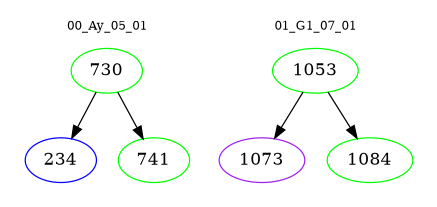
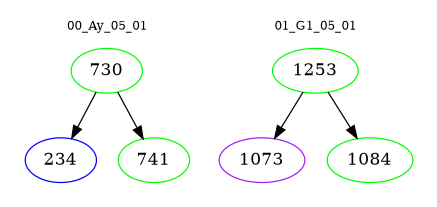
  digraph {
    node [color=green]
    edge [color=black]
    n1 [label=730]
    n2 [color=blue label=234]
    n3 [label=741]
-   n4 [label=1053]
+   n4 [label=1253]
    n5 [color=purple label=1073]
    n6 [label=1084]
    subgraph cluster_1 {
      color=white
      fontsize=10
      label="00_Ay_05_01"
      n1
      n2
      n3
    }
    subgraph cluster_2 {
      color=white
      fontsize=10
-     label="01_G1_07_01"
+     label="01_G1_05_01"
      n4
      n5
      n6
    }
    n1 -> n2
    n1 -> n3
    n4 -> n5
    n4 -> n6
  }
